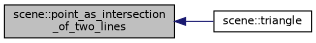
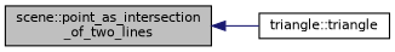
  digraph {
    rankdir=LR
    node [color=black fontname=Helvetica fontsize=10 shape=record style=filled]
    n1 [fillcolor=grey75 fontcolor=black height=0.2 label="scene::point_as_intersection\l_of_two_lines" width=0.4]
-   n2 [fillcolor=white height=0.2 label="scene::triangle" width=0.4]
+   n2 [fillcolor=white height=0.2 label="triangle::triangle" width=0.4]
    n1 -> n2 [color=midnightblue dir=back fontname=Helvetica fontsize=10 labelfontname=Helvetica labelfontsize=10 style=solid]
  }
